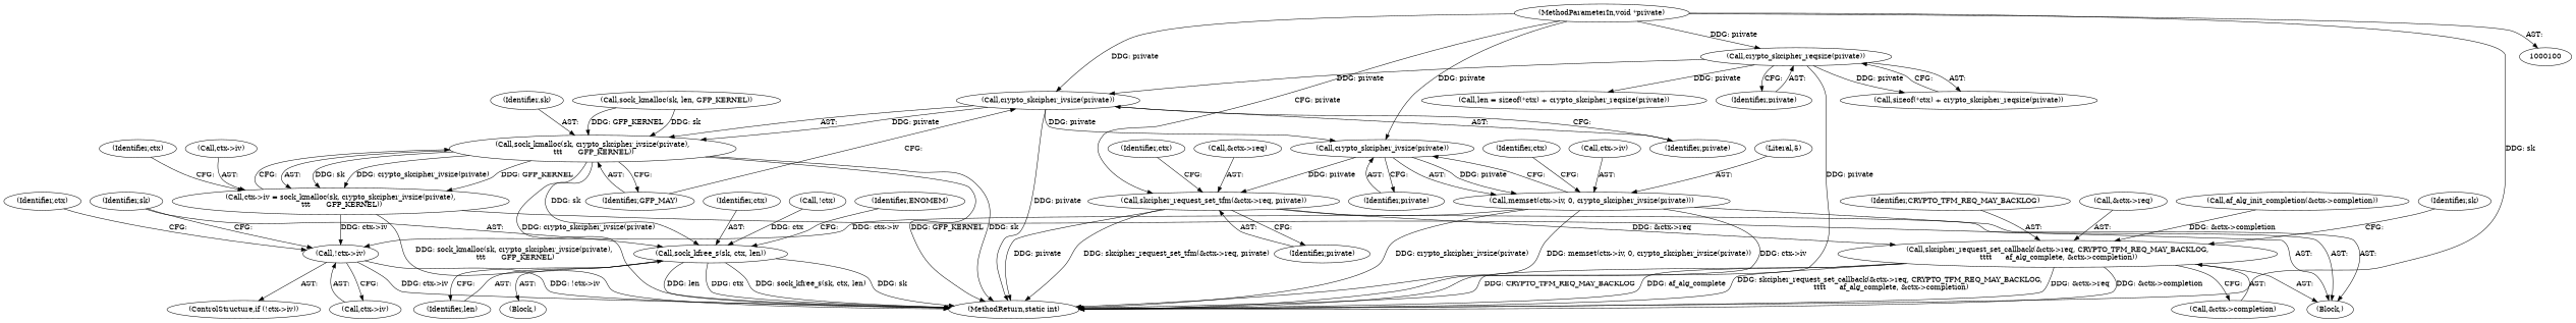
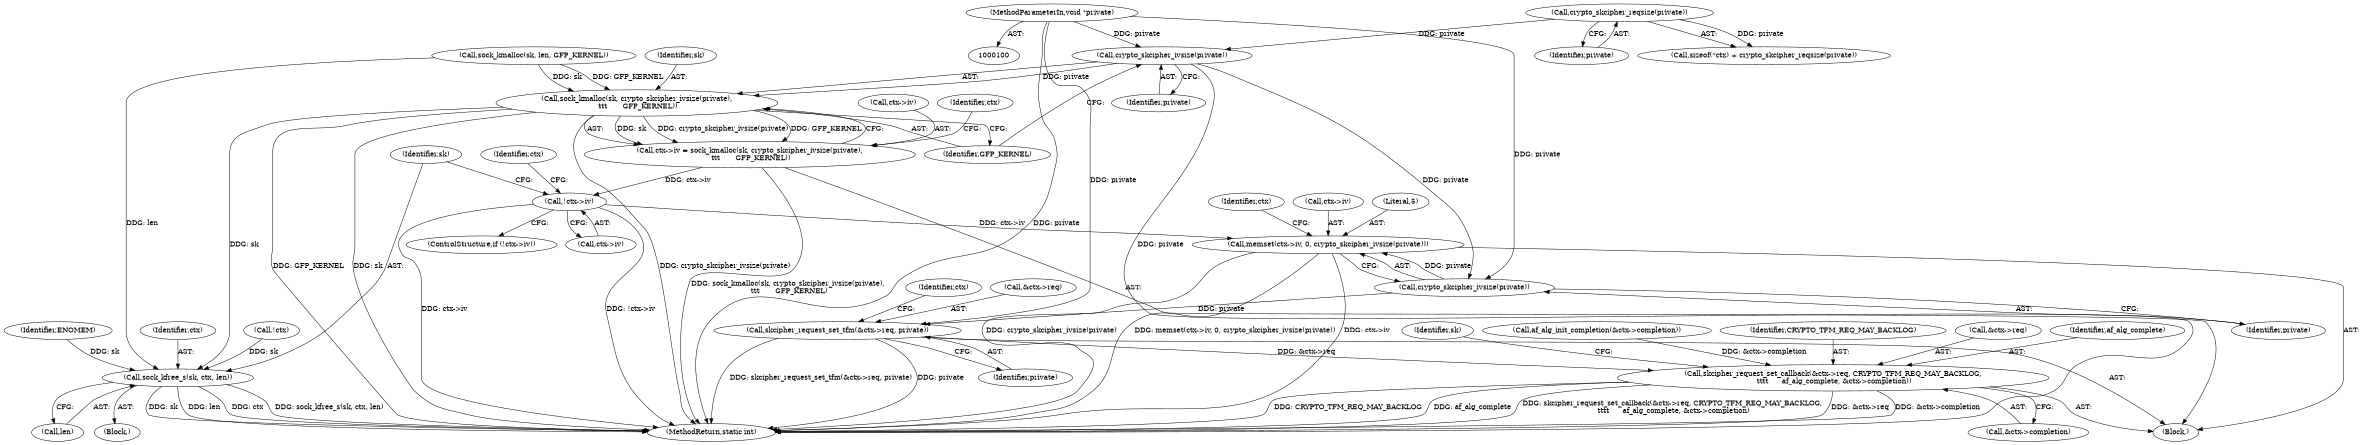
  digraph {
    n1 [label="(Call,crypto_skcipher_ivsize(private))"]
    n2 [label="(Call,sock_kmalloc(sk, crypto_skcipher_ivsize(private),\n \t\t\t       GFP_KERNEL))"]
    n3 [label="(Call,crypto_skcipher_ivsize(private))"]
    n4 [label="(Identifier,private)"]
    n5 [label="(MethodReturn,static int)"]
    n6 [label="(Call,ctx->iv = sock_kmalloc(sk, crypto_skcipher_ivsize(private),\n \t\t\t       GFP_KERNEL))"]
    n7 [label="(Call,sock_kfree_s(sk, ctx, len))"]
-   n8 [label="(Identifier,GFP_MAY)"]
+   n8 [label="(Identifier,GFP_KERNEL)"]
    n9 [label="(Call,skcipher_request_set_tfm(&ctx->req, private))"]
    n10 [label="(Call,memset(ctx->iv, 0, crypto_skcipher_ivsize(private)))"]
    n11 [label="(Identifier,private)"]
    n12 [label="(Call,crypto_skcipher_reqsize(private))"]
    n13 [label="(Identifier,private)"]
    n14 [label="(Call,sizeof(*ctx) + crypto_skcipher_reqsize(private))"]
-   n15 [label="(Call,len = sizeof(*ctx) + crypto_skcipher_reqsize(private))"]
    n16 [label="(MethodParameterIn,void *private)"]
    1000100
    n18 [label="(Block,)"]
    n19 [label="(Call,skcipher_request_set_callback(&ctx->req, CRYPTO_TFM_REQ_MAY_BACKLOG,\n \t\t\t\t      af_alg_complete, &ctx->completion))"]
    n20 [label="(Identifier,private)"]
    n21 [label="(Call,!ctx->iv)"]
-   n22 [label="(Identifier,len)"]
+   n22 [label="(Call,len)"]
    n23 [label="(Block,)"]
    n24 [label="(ControlStructure,if (!ctx->iv))"]
    n25 [label="(Call,ctx->iv)"]
    n26 [label="(Call,&ctx->completion)"]
    n27 [label="(Call,sock_kmalloc(sk, len, GFP_KERNEL))"]
    n28 [label="(Call,!ctx)"]
    n29 [label="(Identifier,sk)"]
    n30 [label="(Call,&ctx->req)"]
    n31 [label="(Identifier,ENOMEM)"]
    n32 [label="(Literal,5)"]
+   n33 [label="(Identifier,af_alg_complete)"]
    n34 [label="(Identifier,ctx)"]
    n35 [label="(Identifier,ctx)"]
    n36 [label="(Identifier,sk)"]
    n37 [label="(Call,ctx->iv)"]
    n38 [label="(Identifier,ctx)"]
    n39 [label="(Identifier,ctx)"]
    n40 [label="(Identifier,sk)"]
    n41 [label="(Call,ctx->iv)"]
    n42 [label="(Identifier,ctx)"]
    n43 [label="(Call,af_alg_init_completion(&ctx->completion))"]
    n44 [label="(Call,&ctx->req)"]
    n45 [label="(Identifier,CRYPTO_TFM_REQ_MAY_BACKLOG)"]
    n1 -> n2 [label="AST: "]
    n1 -> n2 [label="DDG: private"]
    n1 -> n3 [label="DDG: private"]
    n1 -> n4 [label="CFG: "]
    n1 -> n5 [label="DDG: private"]
    n2 -> n5 [label="DDG: GFP_KERNEL"]
    n2 -> n5 [label="DDG: sk"]
    n2 -> n5 [label="DDG: crypto_skcipher_ivsize(private)"]
    n2 -> n6 [label="AST: "]
    n2 -> n6 [label="DDG: sk"]
    n2 -> n6 [label="DDG: crypto_skcipher_ivsize(private)"]
    n2 -> n6 [label="DDG: GFP_KERNEL"]
    n2 -> n7 [label="DDG: sk"]
    n2 -> n8 [label="CFG: "]
    n3 -> n9 [label="DDG: private"]
    n3 -> n10 [label="AST: "]
    n3 -> n10 [label="DDG: private"]
    n3 -> n11 [label="CFG: "]
    n4 -> n1 [label="AST: "]
    n6 -> n2 [label="CFG: "]
    n6 -> n5 [label="DDG: sock_kmalloc(sk, crypto_skcipher_ivsize(private),\n \t\t\t       GFP_KERNEL)"]
    n6 -> n18 [label="AST: "]
    n6 -> n21 [label="DDG: ctx->iv"]
    n7 -> n5 [label="DDG: len"]
    n7 -> n5 [label="DDG: ctx"]
    n7 -> n5 [label="DDG: sock_kfree_s(sk, ctx, len)"]
    n7 -> n5 [label="DDG: sk"]
    n7 -> n22 [label="CFG: "]
    n7 -> n23 [label="AST: "]
    n8 -> n1 [label="CFG: "]
    n8 -> n2 [label="AST: "]
    n9 -> n5 [label="DDG: skcipher_request_set_tfm(&ctx->req, private)"]
    n9 -> n5 [label="DDG: private"]
    n9 -> n18 [label="AST: "]
    n9 -> n19 [label="DDG: &ctx->req"]
    n9 -> n20 [label="CFG: "]
    n10 -> n3 [label="CFG: "]
    n10 -> n5 [label="DDG: crypto_skcipher_ivsize(private)"]
    n10 -> n5 [label="DDG: memset(ctx->iv, 0, crypto_skcipher_ivsize(private))"]
    n10 -> n5 [label="DDG: ctx->iv"]
    n10 -> n18 [label="AST: "]
    n11 -> n3 [label="AST: "]
    n12 -> n1 [label="DDG: private"]
-   n12 -> n5 [label="DDG: private"]
    n12 -> n13 [label="CFG: "]
    n12 -> n14 [label="AST: "]
    n12 -> n14 [label="DDG: private"]
-   n12 -> n15 [label="DDG: private"]
    n13 -> n12 [label="AST: "]
-   n14 -> n12 [label="CFG: "]
    n16 -> n1 [label="DDG: private"]
    n16 -> n3 [label="DDG: private"]
-   n16 -> n5 [label="DDG: sk"]
-   n16 -> n9 [label="CFG: private"]
-   n16 -> n12 [label="DDG: private"]
+   n16 -> n5 [label="DDG: private"]
+   n16 -> n9 [label="DDG: private"]
    n16 -> 1000100 [label="AST: "]
    n19 -> n5 [label="DDG: &ctx->completion"]
    n19 -> n5 [label="DDG: CRYPTO_TFM_REQ_MAY_BACKLOG"]
    n19 -> n5 [label="DDG: af_alg_complete"]
    n19 -> n5 [label="DDG: skcipher_request_set_callback(&ctx->req, CRYPTO_TFM_REQ_MAY_BACKLOG,\n \t\t\t\t      af_alg_complete, &ctx->completion)"]
    n19 -> n5 [label="DDG: &ctx->req"]
    n19 -> n18 [label="AST: "]
    n19 -> n26 [label="CFG: "]
    n20 -> n9 [label="AST: "]
    n21 -> n5 [label="DDG: ctx->iv"]
    n21 -> n5 [label="DDG: !ctx->iv"]
-   n10 -> n21 [label="DDG: ctx->iv"]
-   n21 -> n24 [label="AST: "]
+   n21 -> n10 [label="DDG: ctx->iv"]
+   n21 -> n24 [label="CFG: "]
    n21 -> n25 [label="CFG: "]
    n22 -> n7 [label="AST: "]
    n25 -> n21 [label="AST: "]
    n26 -> n19 [label="AST: "]
    n27 -> n2 [label="DDG: sk"]
    n27 -> n2 [label="DDG: GFP_KERNEL"]
-   n28 -> n7 [label="DDG: ctx"]
+   n27 -> n7 [label="DDG: len"]
+   n28 -> n7 [label="DDG: sk"]
    n29 -> n7 [label="AST: "]
    n29 -> n21 [label="CFG: "]
    n30 -> n19 [label="AST: "]
-   n31 -> n7 [label="CFG: "]
+   n31 -> n7 [label="DDG: sk"]
    n32 -> n10 [label="AST: "]
+   n33 -> n19 [label="AST: "]
    n34 -> n10 [label="CFG: "]
    n35 -> n6 [label="CFG: "]
    n36 -> n2 [label="AST: "]
    n37 -> n6 [label="AST: "]
    n38 -> n7 [label="AST: "]
    n39 -> n21 [label="CFG: "]
    n40 -> n19 [label="CFG: "]
    n41 -> n10 [label="AST: "]
    n42 -> n9 [label="CFG: "]
    n43 -> n19 [label="DDG: &ctx->completion"]
    n44 -> n9 [label="AST: "]
    n45 -> n19 [label="AST: "]
  }
